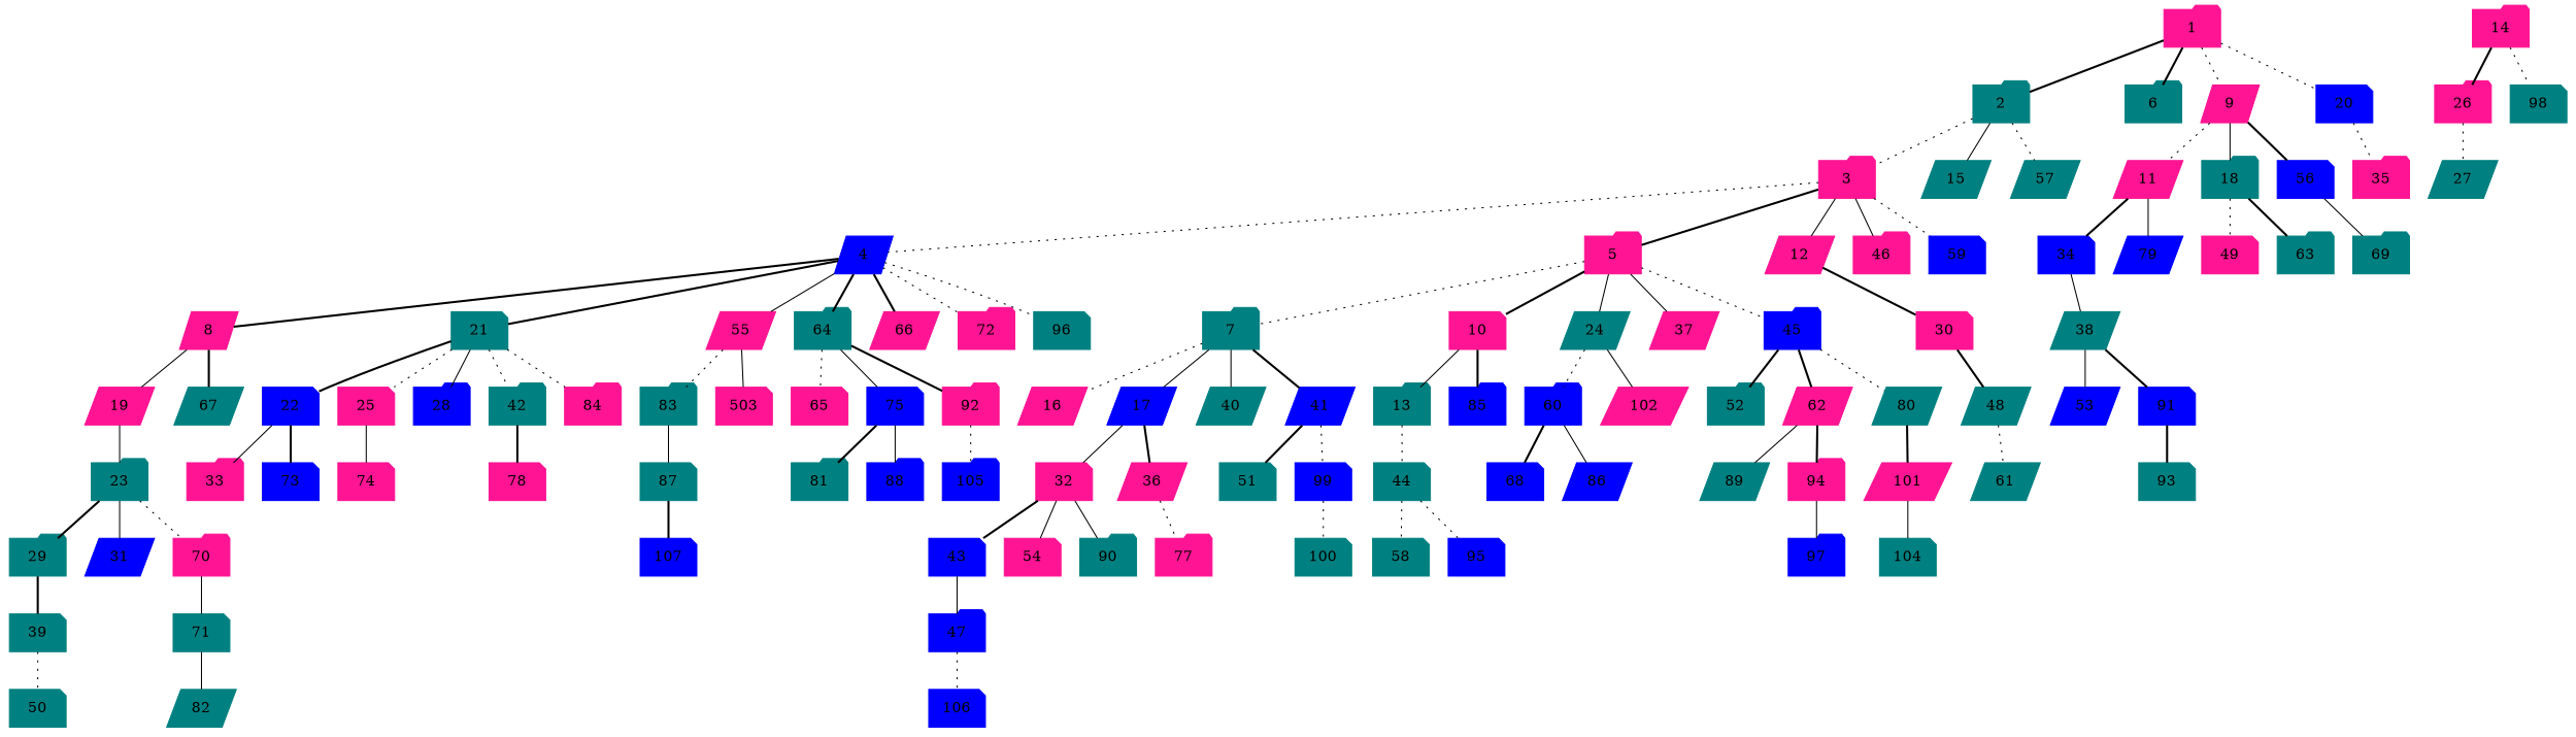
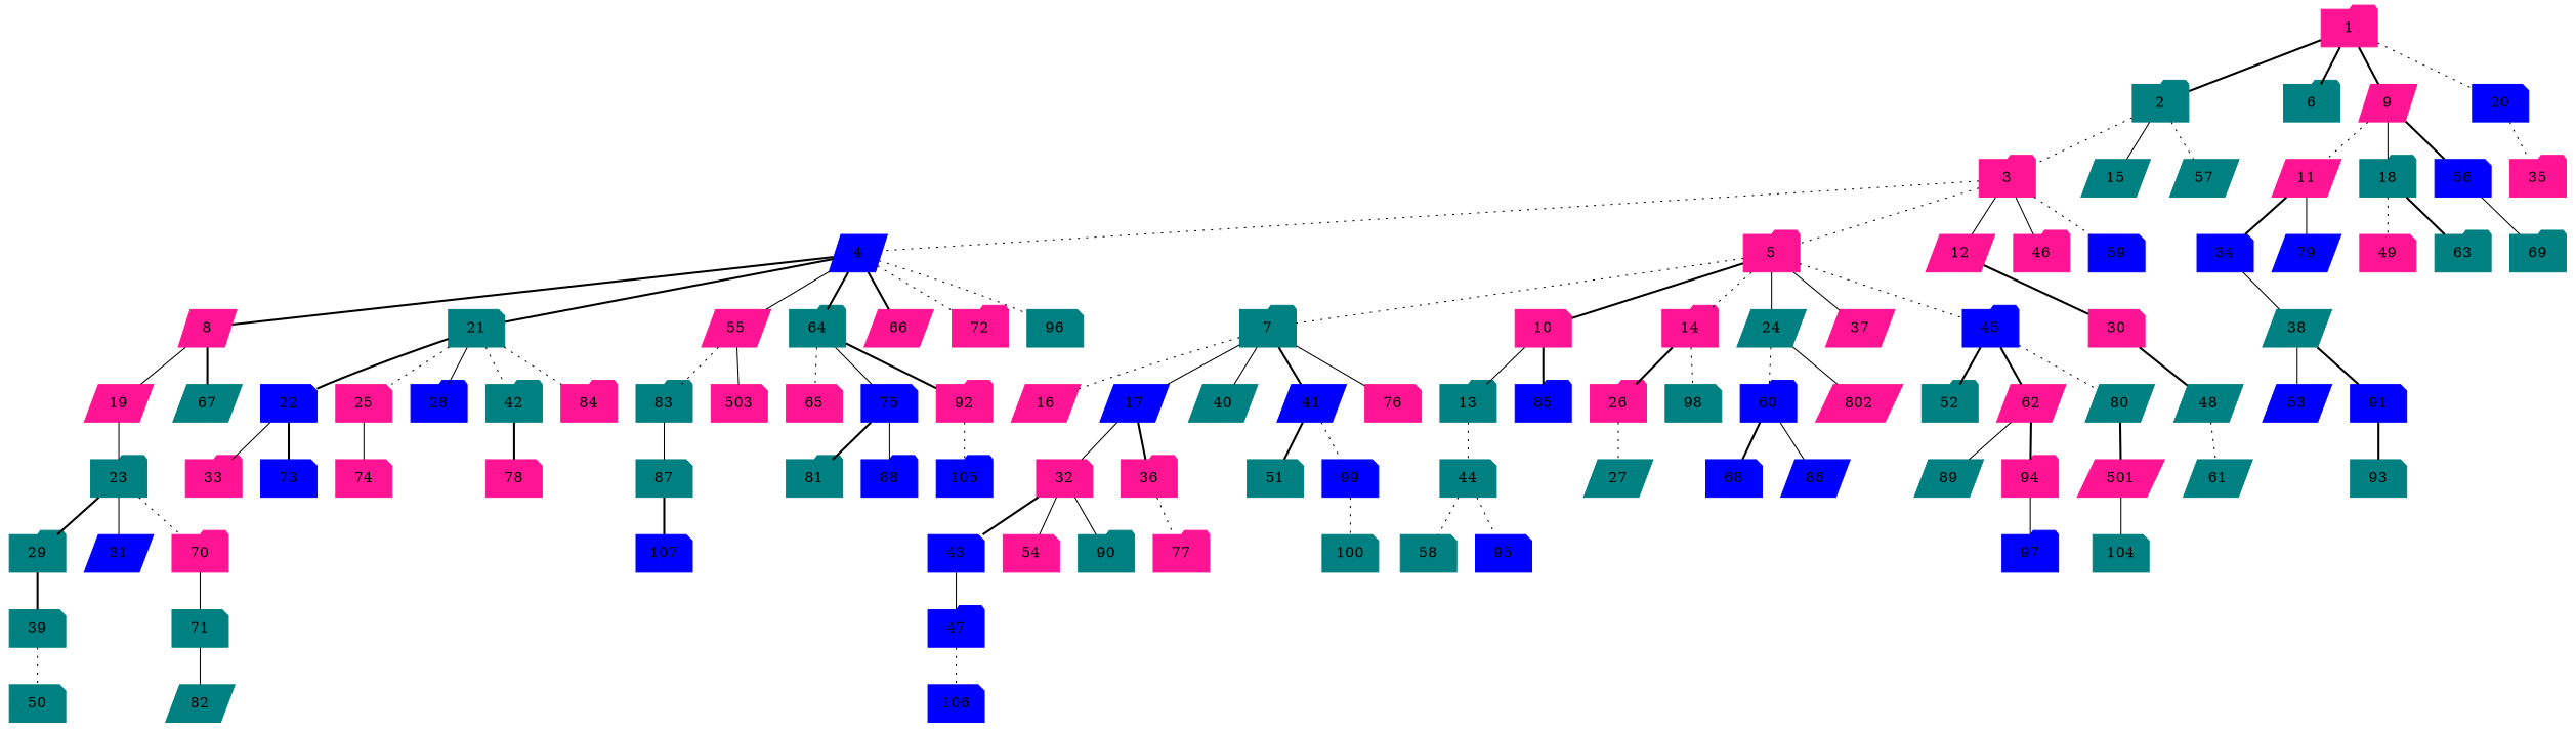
  graph {
    node [color=teal shape=folder style=filled]
    edge [style=bold]
    1 [color=deeppink]
    2
    6
    9 [color=deeppink shape=parallelogram]
    20 [color=blue shape=note]
    3 [color=deeppink]
    15 [shape=parallelogram]
    57 [shape=parallelogram]
    11 [color=deeppink shape=parallelogram]
    18
    56 [color=blue shape=note]
    35 [color=deeppink]
    4 [color=blue shape=parallelogram]
    5 [color=deeppink]
    12 [color=deeppink shape=parallelogram]
    46 [color=deeppink]
    59 [color=blue shape=note]
    8 [color=deeppink shape=parallelogram]
    21 [shape=note]
    55 [color=deeppink shape=parallelogram]
    64
    66 [color=deeppink shape=parallelogram]
    72 [color=deeppink]
    96 [shape=note]
    7
    10 [color=deeppink shape=note]
    14 [color=deeppink]
    24 [shape=parallelogram]
    37 [color=deeppink shape=parallelogram]
    45 [color=blue]
    30 [color=deeppink shape=note]
    19 [color=deeppink shape=parallelogram]
    67 [shape=parallelogram]
    22 [color=blue shape=note]
    25 [color=deeppink shape=note]
    28 [color=blue]
    42
    84 [color=deeppink]
    83
    n40 [color=deeppink label=503 shape=note]
    65 [color=deeppink shape=note]
    75 [color=blue shape=note]
    92 [color=deeppink]
    16 [color=deeppink shape=parallelogram]
    17 [color=blue shape=parallelogram]
    40 [shape=parallelogram]
    41 [color=blue shape=parallelogram]
+   76 [color=deeppink shape=note]
    13
    85 [color=blue]
    26 [color=deeppink]
    98 [shape=note]
    60 [color=blue]
-   102 [color=deeppink shape=parallelogram]
+   102 [color=deeppink shape=parallelogram label=802]
    52
    62 [color=deeppink shape=parallelogram]
    80 [shape=parallelogram]
    32 [color=deeppink shape=note]
-   36 [color=deeppink shape=parallelogram]
+   36 [color=deeppink]
    51 [shape=note]
    99 [color=blue shape=note]
    23
    34 [color=blue shape=note]
    79 [color=blue shape=parallelogram]
    49 [color=deeppink shape=note]
    63
    69
    44 [shape=note]
    38 [shape=parallelogram]
    48 [shape=parallelogram]
    58 [shape=note]
    95 [color=blue shape=note]
    27 [shape=parallelogram]
    43 [color=blue shape=note]
    54 [color=deeppink shape=note]
    90
    77 [color=deeppink]
    29
    31 [color=blue shape=parallelogram]
    70 [color=deeppink]
    33 [color=deeppink]
    73 [color=blue shape=note]
    74 [color=deeppink shape=note]
    78 [color=deeppink shape=note]
    39 [shape=note]
    71 [shape=note]
    68 [color=blue shape=note]
    86 [color=blue shape=parallelogram]
    50 [shape=note]
    61 [shape=parallelogram]
    47 [color=blue]
    53 [color=blue shape=parallelogram]
    91 [color=blue shape=note]
    93 [shape=note]
    100 [shape=note]
    106 [color=blue shape=note]
    89 [shape=parallelogram]
    94 [color=deeppink]
-   101 [color=deeppink shape=parallelogram]
+   101 [color=deeppink shape=parallelogram label=501]
    87 [shape=note]
    97 [color=blue]
    81
    88 [color=blue]
    105 [color=blue]
    82 [shape=parallelogram]
    104 [shape=note]
    107 [color=blue shape=note]
    1 -- 2
    1 -- 6
-   1 -- 9 [style=dotted]
+   1 -- 9
    1 -- 20 [style=dotted]
    2 -- 3 [style=dotted]
    2 -- 15 [style=solid]
    2 -- 57 [style=dotted]
    9 -- 11 [style=dotted]
    9 -- 18 [style=solid]
    9 -- 56
    20 -- 35 [style=dotted]
    3 -- 4 [style=dotted]
-   3 -- 5
+   3 -- 5 [style=dotted]
    3 -- 12 [style=solid]
    3 -- 46 [style=solid]
    3 -- 59 [style=dotted]
    11 -- 34
    11 -- 79 [style=solid]
    18 -- 49 [style=dotted]
    18 -- 63
    56 -- 69 [style=solid]
    4 -- 8
    4 -- 21
    4 -- 55 [style=solid]
    4 -- 64
    4 -- 66
    4 -- 72 [style=dotted]
    4 -- 96 [style=dotted]
    5 -- 7 [style=dotted]
    5 -- 10
+   5 -- 14 [style=dotted]
    5 -- 24 [style=solid]
    5 -- 37 [style=solid]
    5 -- 45 [style=dotted]
    12 -- 30
    8 -- 19 [style=solid]
    8 -- 67
    21 -- 22
    21 -- 25 [style=dotted]
    21 -- 28 [style=solid]
    21 -- 42 [style=dotted]
    21 -- 84 [style=dotted]
    55 -- 83 [style=dotted]
    55 -- n40 [style=solid]
    64 -- 65 [style=dotted]
    64 -- 75 [style=solid]
    64 -- 92
    7 -- 16 [style=dotted]
    7 -- 17 [style=solid]
    7 -- 40 [style=solid]
    7 -- 41
+   7 -- 76 [style=solid]
    10 -- 13 [style=solid]
    10 -- 85
    14 -- 26
    14 -- 98 [style=dotted]
    24 -- 60 [style=dotted]
    24 -- 102 [style=solid]
    45 -- 52
    45 -- 62
    45 -- 80 [style=dotted]
    30 -- 48
    19 -- 23 [style=solid]
    22 -- 33 [style=solid]
    22 -- 73
    25 -- 74 [style=solid]
    42 -- 78
    83 -- 87 [style=solid]
    75 -- 81
    75 -- 88 [style=solid]
    92 -- 105 [style=dotted]
    17 -- 32 [style=solid]
    17 -- 36
    41 -- 51
    41 -- 99 [style=dotted]
    13 -- 44 [style=dotted]
    26 -- 27 [style=dotted]
    60 -- 68
    60 -- 86 [style=solid]
    62 -- 89 [style=solid]
    62 -- 94
    80 -- 101
    32 -- 43
    32 -- 54 [style=solid]
    32 -- 90 [style=solid]
    36 -- 77 [style=dotted]
    99 -- 100 [style=dotted]
    23 -- 29
    23 -- 31 [style=solid]
    23 -- 70 [style=dotted]
    34 -- 38 [style=solid]
    44 -- 58 [style=dotted]
    44 -- 95 [style=dotted]
    38 -- 53 [style=solid]
    38 -- 91
    48 -- 61 [style=dotted]
    43 -- 47 [style=solid]
    29 -- 39
    70 -- 71 [style=solid]
    39 -- 50 [style=dotted]
    71 -- 82 [style=solid]
    47 -- 106 [style=dotted]
    91 -- 93
    94 -- 97 [style=solid]
    101 -- 104 [style=solid]
    87 -- 107
  }
